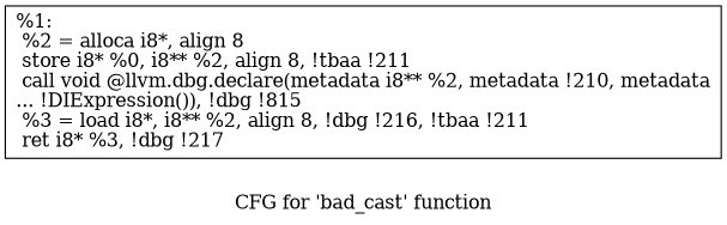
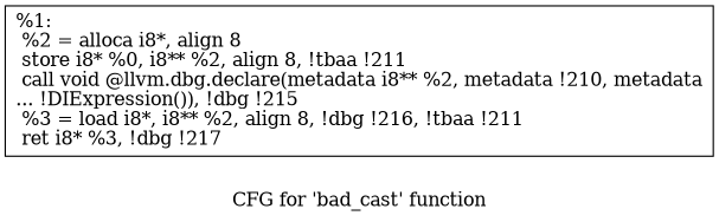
  digraph {
    label="CFG for 'bad_cast' function"
-   n1 [label="{%1:\l  %2 = alloca i8*, align 8\l  store i8* %0, i8** %2, align 8, !tbaa !211\l  call void @llvm.dbg.declare(metadata i8** %2, metadata !210, metadata\l... !DIExpression()), !dbg !815\l  %3 = load i8*, i8** %2, align 8, !dbg !216, !tbaa !211\l  ret i8* %3, !dbg !217\l}" shape=record]
+   n1 [label="{%1:\l  %2 = alloca i8*, align 8\l  store i8* %0, i8** %2, align 8, !tbaa !211\l  call void @llvm.dbg.declare(metadata i8** %2, metadata !210, metadata\l... !DIExpression()), !dbg !215\l  %3 = load i8*, i8** %2, align 8, !dbg !216, !tbaa !211\l  ret i8* %3, !dbg !217\l}" shape=record]
  }
